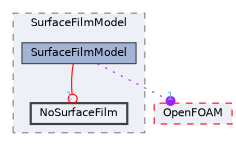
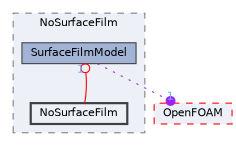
  digraph {
    compound=true
    node [color=grey25 fillcolor="#edf0f7" fontname=Helvetica fontsize=10 shape=box]
    edge [fontcolor=steelblue1 fontname=Helvetica fontsize=10 headlabel=1 labeldistance=1.5 labelfontname=Helvetica labelfontsize=10]
    n1 [fillcolor="#a2b4d6" height=0.2 label=SurfaceFilmModel style=filled width=0.4]
    n2 [height=0.2 label=NoSurfaceFilm style="filled,bold" width=0.4]
    n3 [color=red height=0.2 label=OpenFOAM style="filled,dashed" width=0.4]
    subgraph cluster_1 {
      bgcolor="#edf0f7"
      fontname=Helvetica
      fontsize=10
-     label=SurfaceFilmModel
+     label=NoSurfaceFilm
      pencolor=grey50
      style="filled,dashed"
      n1
      n2
    }
    n1 -> n3 [arrowhead=dot color=purple style=dotted]
-   n1 -> n2 [arrowhead=odot color=red style=solid]
+   n2 -> n1 [arrowhead=odot color=red style=solid]
  }
